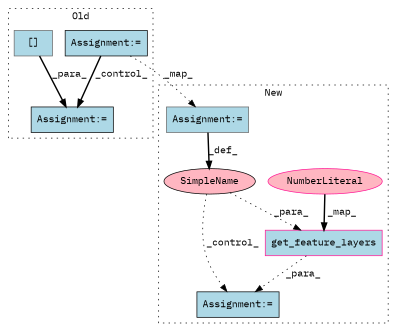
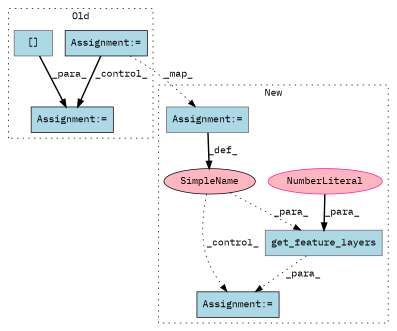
  digraph {
    fontname="IBM Plex Mono"
    node [a=7 color=black fillcolor=lightblue fontname="IBM Plex Mono" l=1 shape=box style=filled]
    edge [fontname="IBM Plex Mono" style=bold]
    n1 [a=2 color=gray40 l="31,1" label="[]" s="2277,2321"]
    n2 [label="Assignment:=" s=2276]
    n3 [l=16 label="Assignment:=" s=2106]
-   n4 [a=32 color=deeppink l="19,1" label=get_feature_layers s="1029,1063"]
+   n4 [a=32 color=gray40 l="19,1" label=get_feature_layers s="1029,1063"]
    n5 [a=34 color=deeppink fillcolor=lightpink label=NumberLiteral s=1062 shape=ellipse]
    n6 [label="Assignment:=" s=1028]
    n7 [a=42 fillcolor=lightpink label=SimpleName shape=ellipse l=""]
    n8 [color=gray40 l=16 label="Assignment:=" s=858]
    subgraph cluster_1 {
      label=Old
      style=dotted
      n1
      n2
      n3
    }
    subgraph cluster_2 {
      label=New
      style=dotted
      n4
      n5
      n6
      n7
      n8
    }
    n1 -> n2 [label=_para_]
    n3 -> n2 [label=_control_]
    n3 -> n8 [label=_map_ style=dotted]
    n4 -> n6 [label=_para_ style=dotted]
-   n5 -> n4 [label=_map_]
+   n5 -> n4 [label=_para_]
    n7 -> n4 [label=_para_ style=dotted]
    n7 -> n6 [label=_control_ style=dotted]
    n8 -> n7 [label=_def_]
  }
